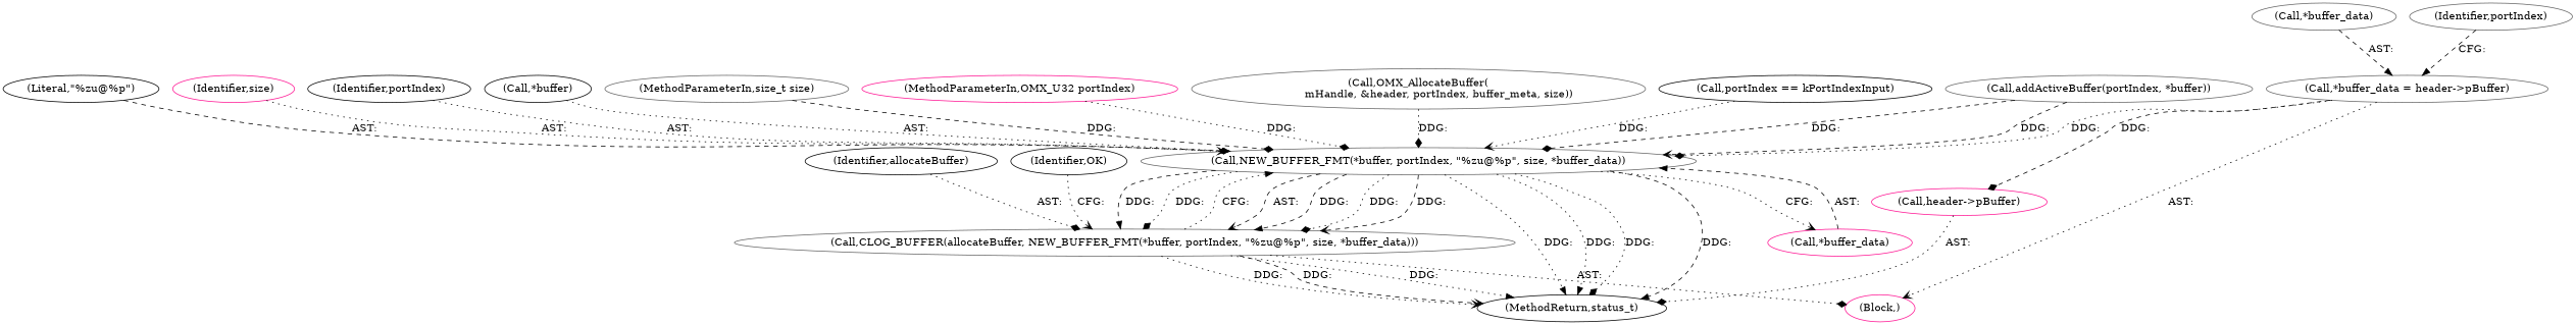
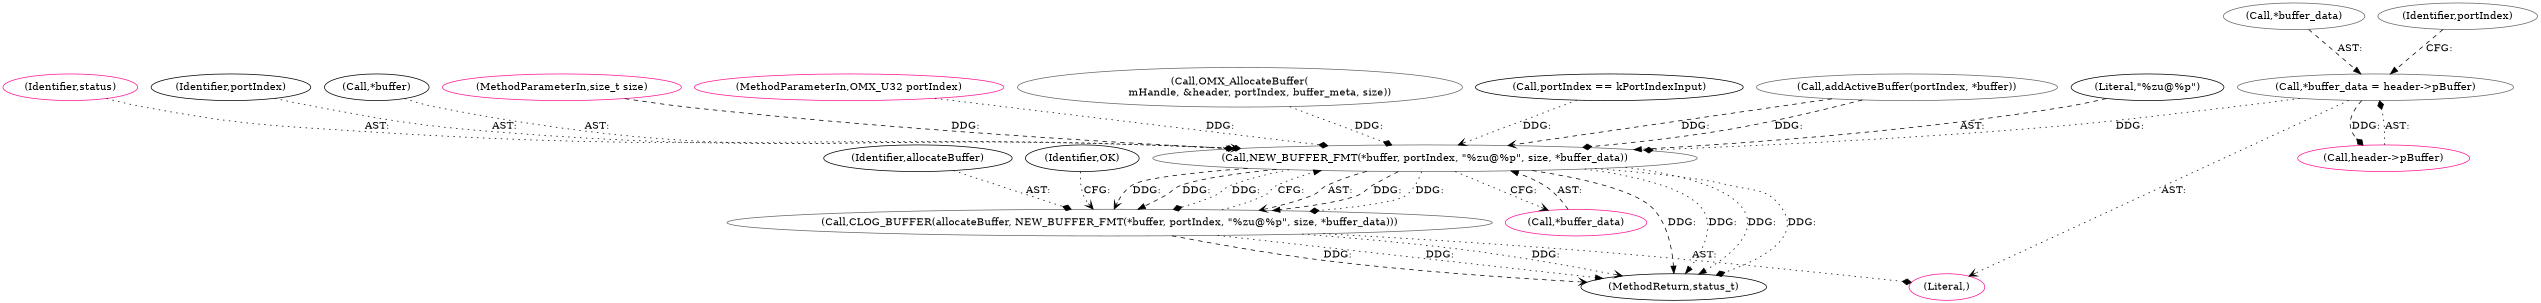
  digraph {
    node [color=gray40]
    edge [arrowhead=diamond style=dotted]
    n1 [label="(Call,*buffer_data = header->pBuffer)"]
    n2 [label="(Call,NEW_BUFFER_FMT(*buffer, portIndex, \"%zu@%p\", size, *buffer_data))"]
    n3 [color=deeppink label="(Call,header->pBuffer)"]
-   n4 [color=deeppink label="(Block,)"]
+   n4 [color=deeppink label="(Literal,)"]
    n5 [color=black label="(MethodReturn,status_t)"]
    n6 [label="(Call,CLOG_BUFFER(allocateBuffer, NEW_BUFFER_FMT(*buffer, portIndex, \"%zu@%p\", size, *buffer_data)))"]
    n7 [color=deeppink label="(Call,*buffer_data)"]
    n8 [label="(Call,addActiveBuffer(portIndex, *buffer))"]
    n9 [label="(Call,*buffer_data)"]
    n10 [color=black label="(Literal,\"%zu@%p\")"]
-   n11 [color=deeppink label="(Identifier,size)"]
+   n11 [color=deeppink label="(Identifier,status)"]
    n12 [color=black label="(Identifier,portIndex)"]
    n13 [color=black label="(Call,*buffer)"]
-   n14 [label="(MethodParameterIn,size_t size)"]
+   n14 [color=deeppink label="(MethodParameterIn,size_t size)"]
    n15 [color=deeppink label="(MethodParameterIn,OMX_U32 portIndex)"]
    n16 [color=black label="(Identifier,allocateBuffer)"]
    n17 [color=black label="(Identifier,OK)"]
    n18 [label="(Call,OMX_AllocateBuffer(\n            mHandle, &header, portIndex, buffer_meta, size))"]
    n19 [color=black label="(Call,portIndex == kPortIndexInput)"]
    n20 [label="(Identifier,portIndex)"]
    n1 -> n2 [label="DDG: "]
    n1 -> n3 [label="DDG: " style=dashed]
    n1 -> n4 [arrowhead=vee label="AST: "]
    n2 -> n5 [arrowhead=normal label="DDG: " style=dashed]
    n2 -> n5 [arrowhead=normal label="DDG: "]
    n2 -> n5 [arrowhead=normal label="DDG: "]
    n2 -> n5 [label="DDG: "]
    n2 -> n6 [arrowhead=vee label="AST: " style=dashed]
    n2 -> n6 [arrowhead=normal label="DDG: " style=dashed]
    n2 -> n6 [label="DDG: "]
    n2 -> n6 [arrowhead=vee label="DDG: " style=dashed]
    n2 -> n6 [arrowhead=normal label="DDG: " style=dashed]
    n2 -> n6 [label="DDG: "]
    n2 -> n7 [arrowhead=vee label="CFG: "]
-   n3 -> n5 [label="AST: "]
+   n3 -> n1 [label="AST: "]
    n6 -> n2 [arrowhead=normal label="CFG: "]
    n6 -> n4 [label="AST: "]
    n6 -> n5 [arrowhead=normal label="DDG: "]
    n6 -> n5 [arrowhead=vee label="DDG: "]
    n6 -> n5 [arrowhead=vee label="DDG: " style=dashed]
    n7 -> n2 [arrowhead=normal label="AST: " style=dashed]
    n8 -> n2 [arrowhead=vee label="DDG: " style=dashed]
    n8 -> n2 [label="DDG: " style=dashed]
    n9 -> n1 [arrowhead=normal label="AST: " style=dashed]
    n10 -> n2 [arrowhead=normal label="AST: " style=dashed]
    n11 -> n2 [label="AST: "]
    n12 -> n2 [arrowhead=vee label="AST: "]
    n13 -> n2 [arrowhead=normal label="AST: "]
    n14 -> n2 [label="DDG: " style=dashed]
    n15 -> n2 [label="DDG: "]
    n16 -> n6 [label="AST: "]
    n17 -> n6 [arrowhead=vee label="CFG: "]
    n18 -> n2 [label="DDG: "]
    n19 -> n2 [arrowhead=vee label="DDG: "]
    n20 -> n1 [arrowhead=normal label="CFG: " style=dashed]
  }
